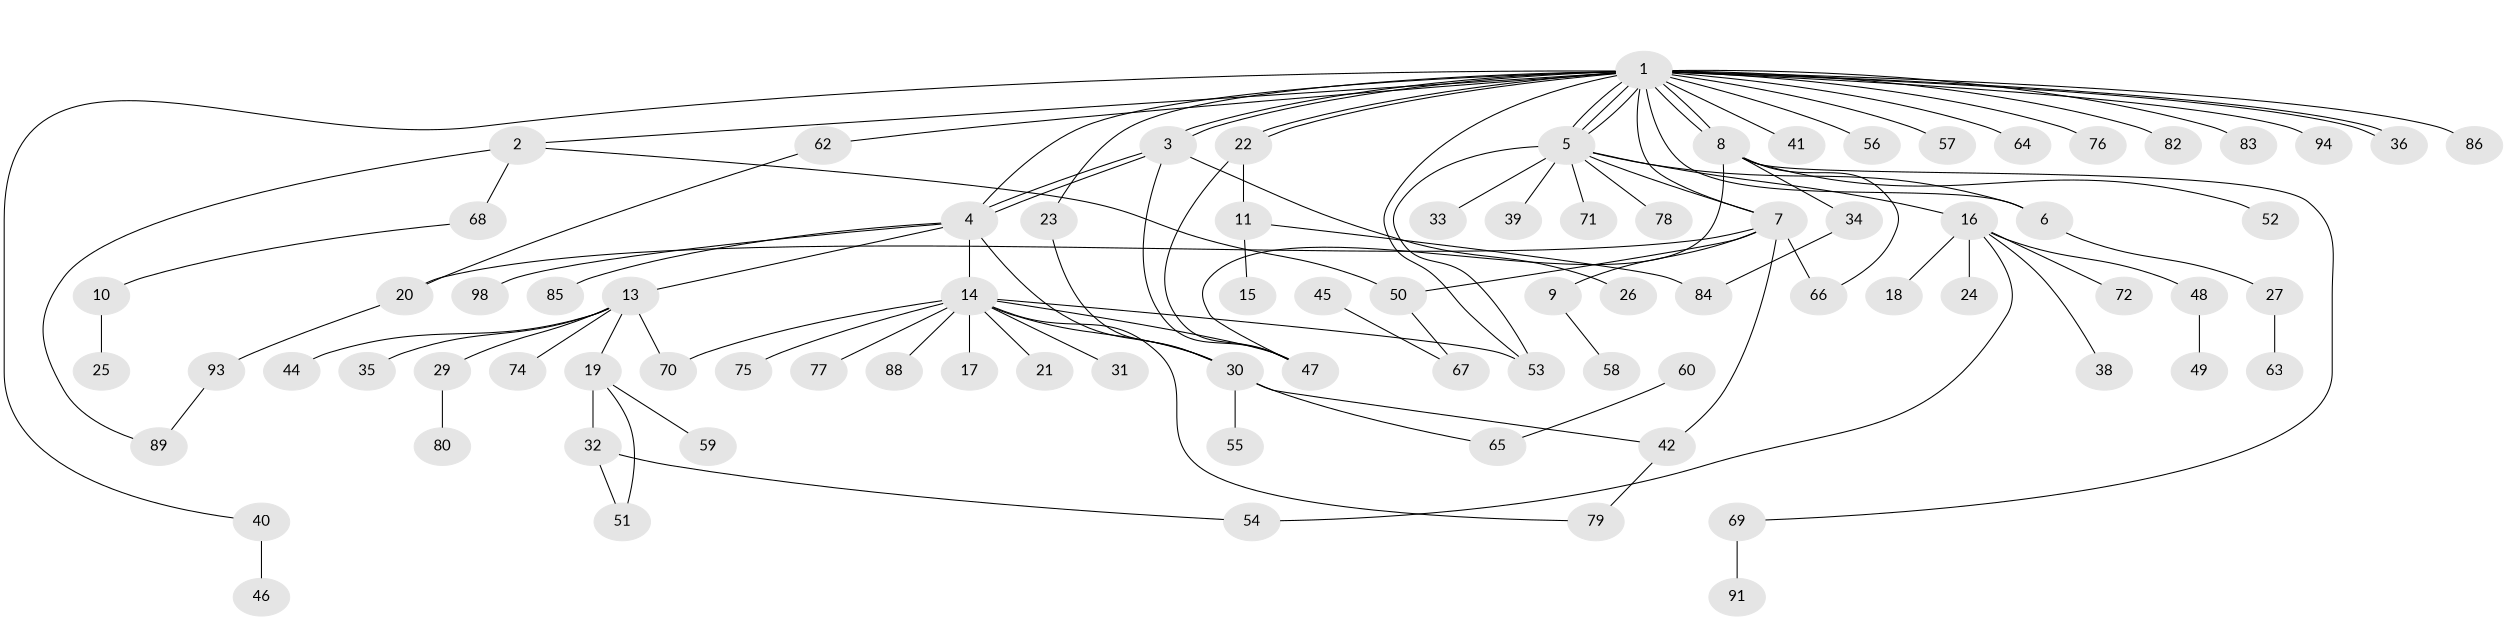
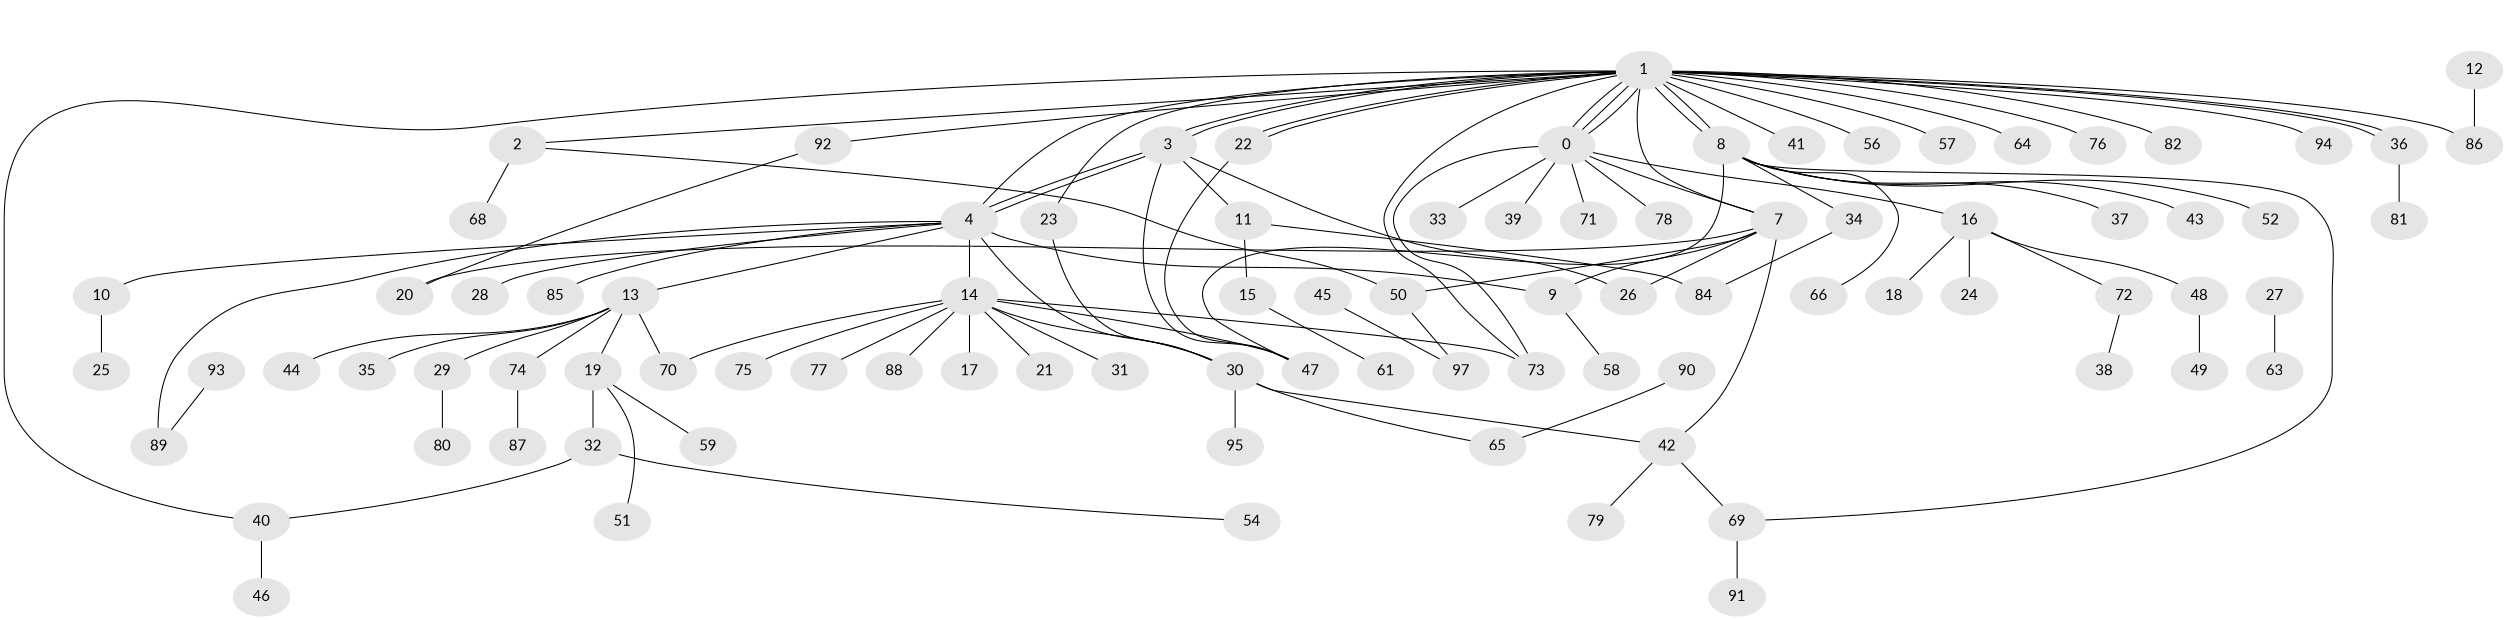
  graph {
    fontname=Lato
    node [color=gray90 fontname=Lato style=filled]
    edge [fontname=Lato]
    1
    2
    3
    4
-   5
-   6
+   5 [label=0]
    7
    8
    22
    23
    36
    40
    41
    56
    57
-   62
+   62 [label=92]
    64
-   73 [label=53]
+   73
    76
    82
-   83
    86
    n23 [label=94]
    50
    68
    11
    26
    47
    9
    10
    13
    14
-   28 [label=98]
+   28
    30
    85
    89
    16
    33
    39
    71
    78
    27
    20
    42
    34
+   37
+   43
    52
    66
    69
+   12
+   81
    46
-   67
+   67 [label=97]
    15
    84
    58
    25
    19
    29
    44
    70
    74
    35
    17
    21
    31
    75
    77
    79
    88
-   55
+   55 [label=95]
    65
    18
    24
    38
    48
    54
    72
    63
    n81 [label=93]
-   60
+   60 [label=90]
    91
+   61
    32
    51
    59
    80
+   87
    49
    45
    1 -- 2
    1 -- 3
    1 -- 3
    1 -- 4
    1 -- 5
    1 -- 5
    1 -- 5
-   1 -- 6
    1 -- 7
    1 -- 8
    1 -- 8
    1 -- 22
    1 -- 22
    1 -- 23
    1 -- 36
    1 -- 36
    1 -- 40
    1 -- 41
    1 -- 56
    1 -- 57
    1 -- 62
    1 -- 64
    1 -- 73
    1 -- 76
    1 -- 82
-   1 -- 83
    1 -- 86
    1 -- n23
    2 -- 50
    2 -- 68
    3 -- 4
    3 -- 4
-   22 -- 11
+   3 -- 11
    3 -- 26
    3 -- 47
-   68 -- 10
+   4 -- 9
+   4 -- 10
    4 -- 13
    4 -- 14
    4 -- 28
    4 -- 30
    4 -- 85
-   2 -- 89
-   5 -- 6
+   4 -- 89
    5 -- 7
    5 -- 73
    5 -- 16
    5 -- 33
    5 -- 39
    5 -- 71
    5 -- 78
-   6 -- 27
    7 -- 50
-   7 -- 66
+   7 -- 26
    7 -- 9
    7 -- 20
    7 -- 42
    8 -- 47
    8 -- 34
+   8 -- 37
+   8 -- 43
    8 -- 52
    8 -- 66
    8 -- 69
    22 -- 47
    23 -- 30
+   36 -- 81
    40 -- 46
    62 -- 20
    50 -- 67
    11 -- 15
    11 -- 84
    9 -- 58
    10 -- 25
    13 -- 19
    13 -- 29
    13 -- 44
    13 -- 70
    13 -- 74
    13 -- 35
    14 -- 73
    14 -- 47
    14 -- 30
    14 -- 70
    14 -- 17
    14 -- 21
    14 -- 31
    14 -- 75
    14 -- 77
-   14 -- 79
    14 -- 88
    30 -- 42
    30 -- 55
    30 -- 65
    16 -- 18
    16 -- 24
-   16 -- 38
+   72 -- 38
    16 -- 48
-   16 -- 54
    16 -- 72
    27 -- 63
-   20 -- n81
+   42 -- 69
    42 -- 79
    34 -- 84
    69 -- 91
+   12 -- 86
+   15 -- 61
    19 -- 32
    19 -- 51
    19 -- 59
    29 -- 80
+   74 -- 87
    48 -- 49
    n81 -- 89
    60 -- 65
-   32 -- 51
+   32 -- 40
    32 -- 54
    45 -- 67
  }
